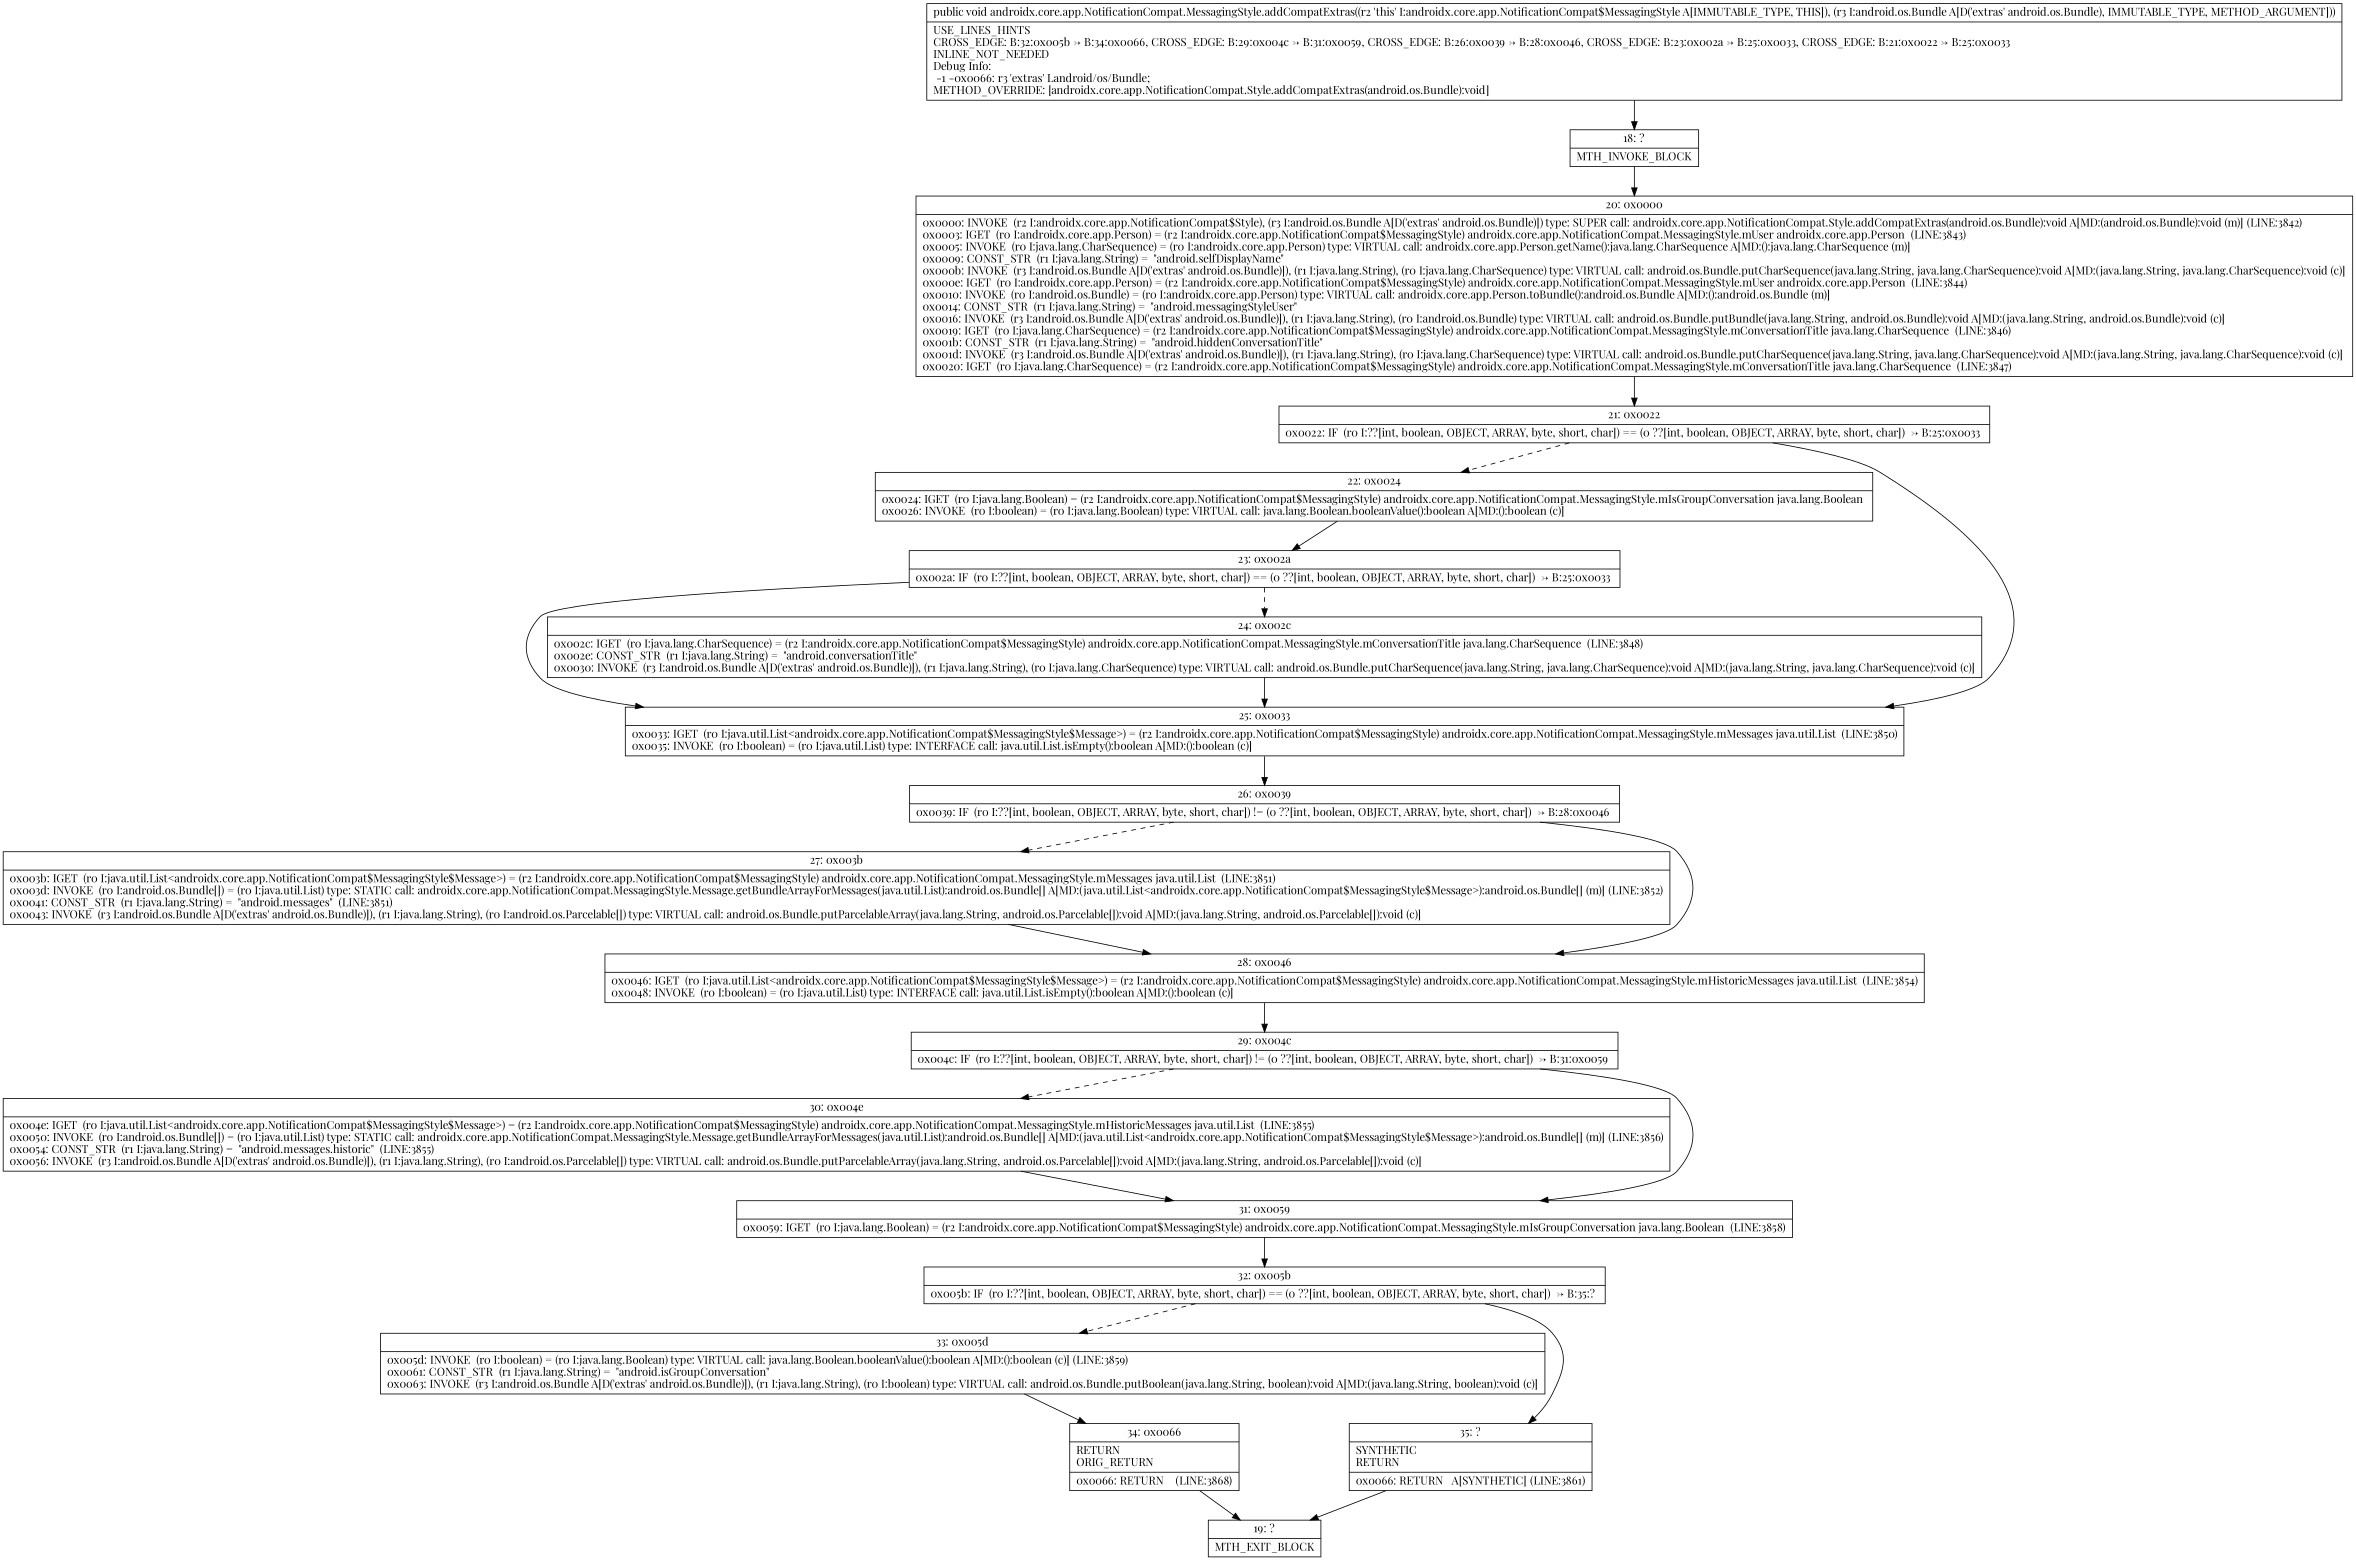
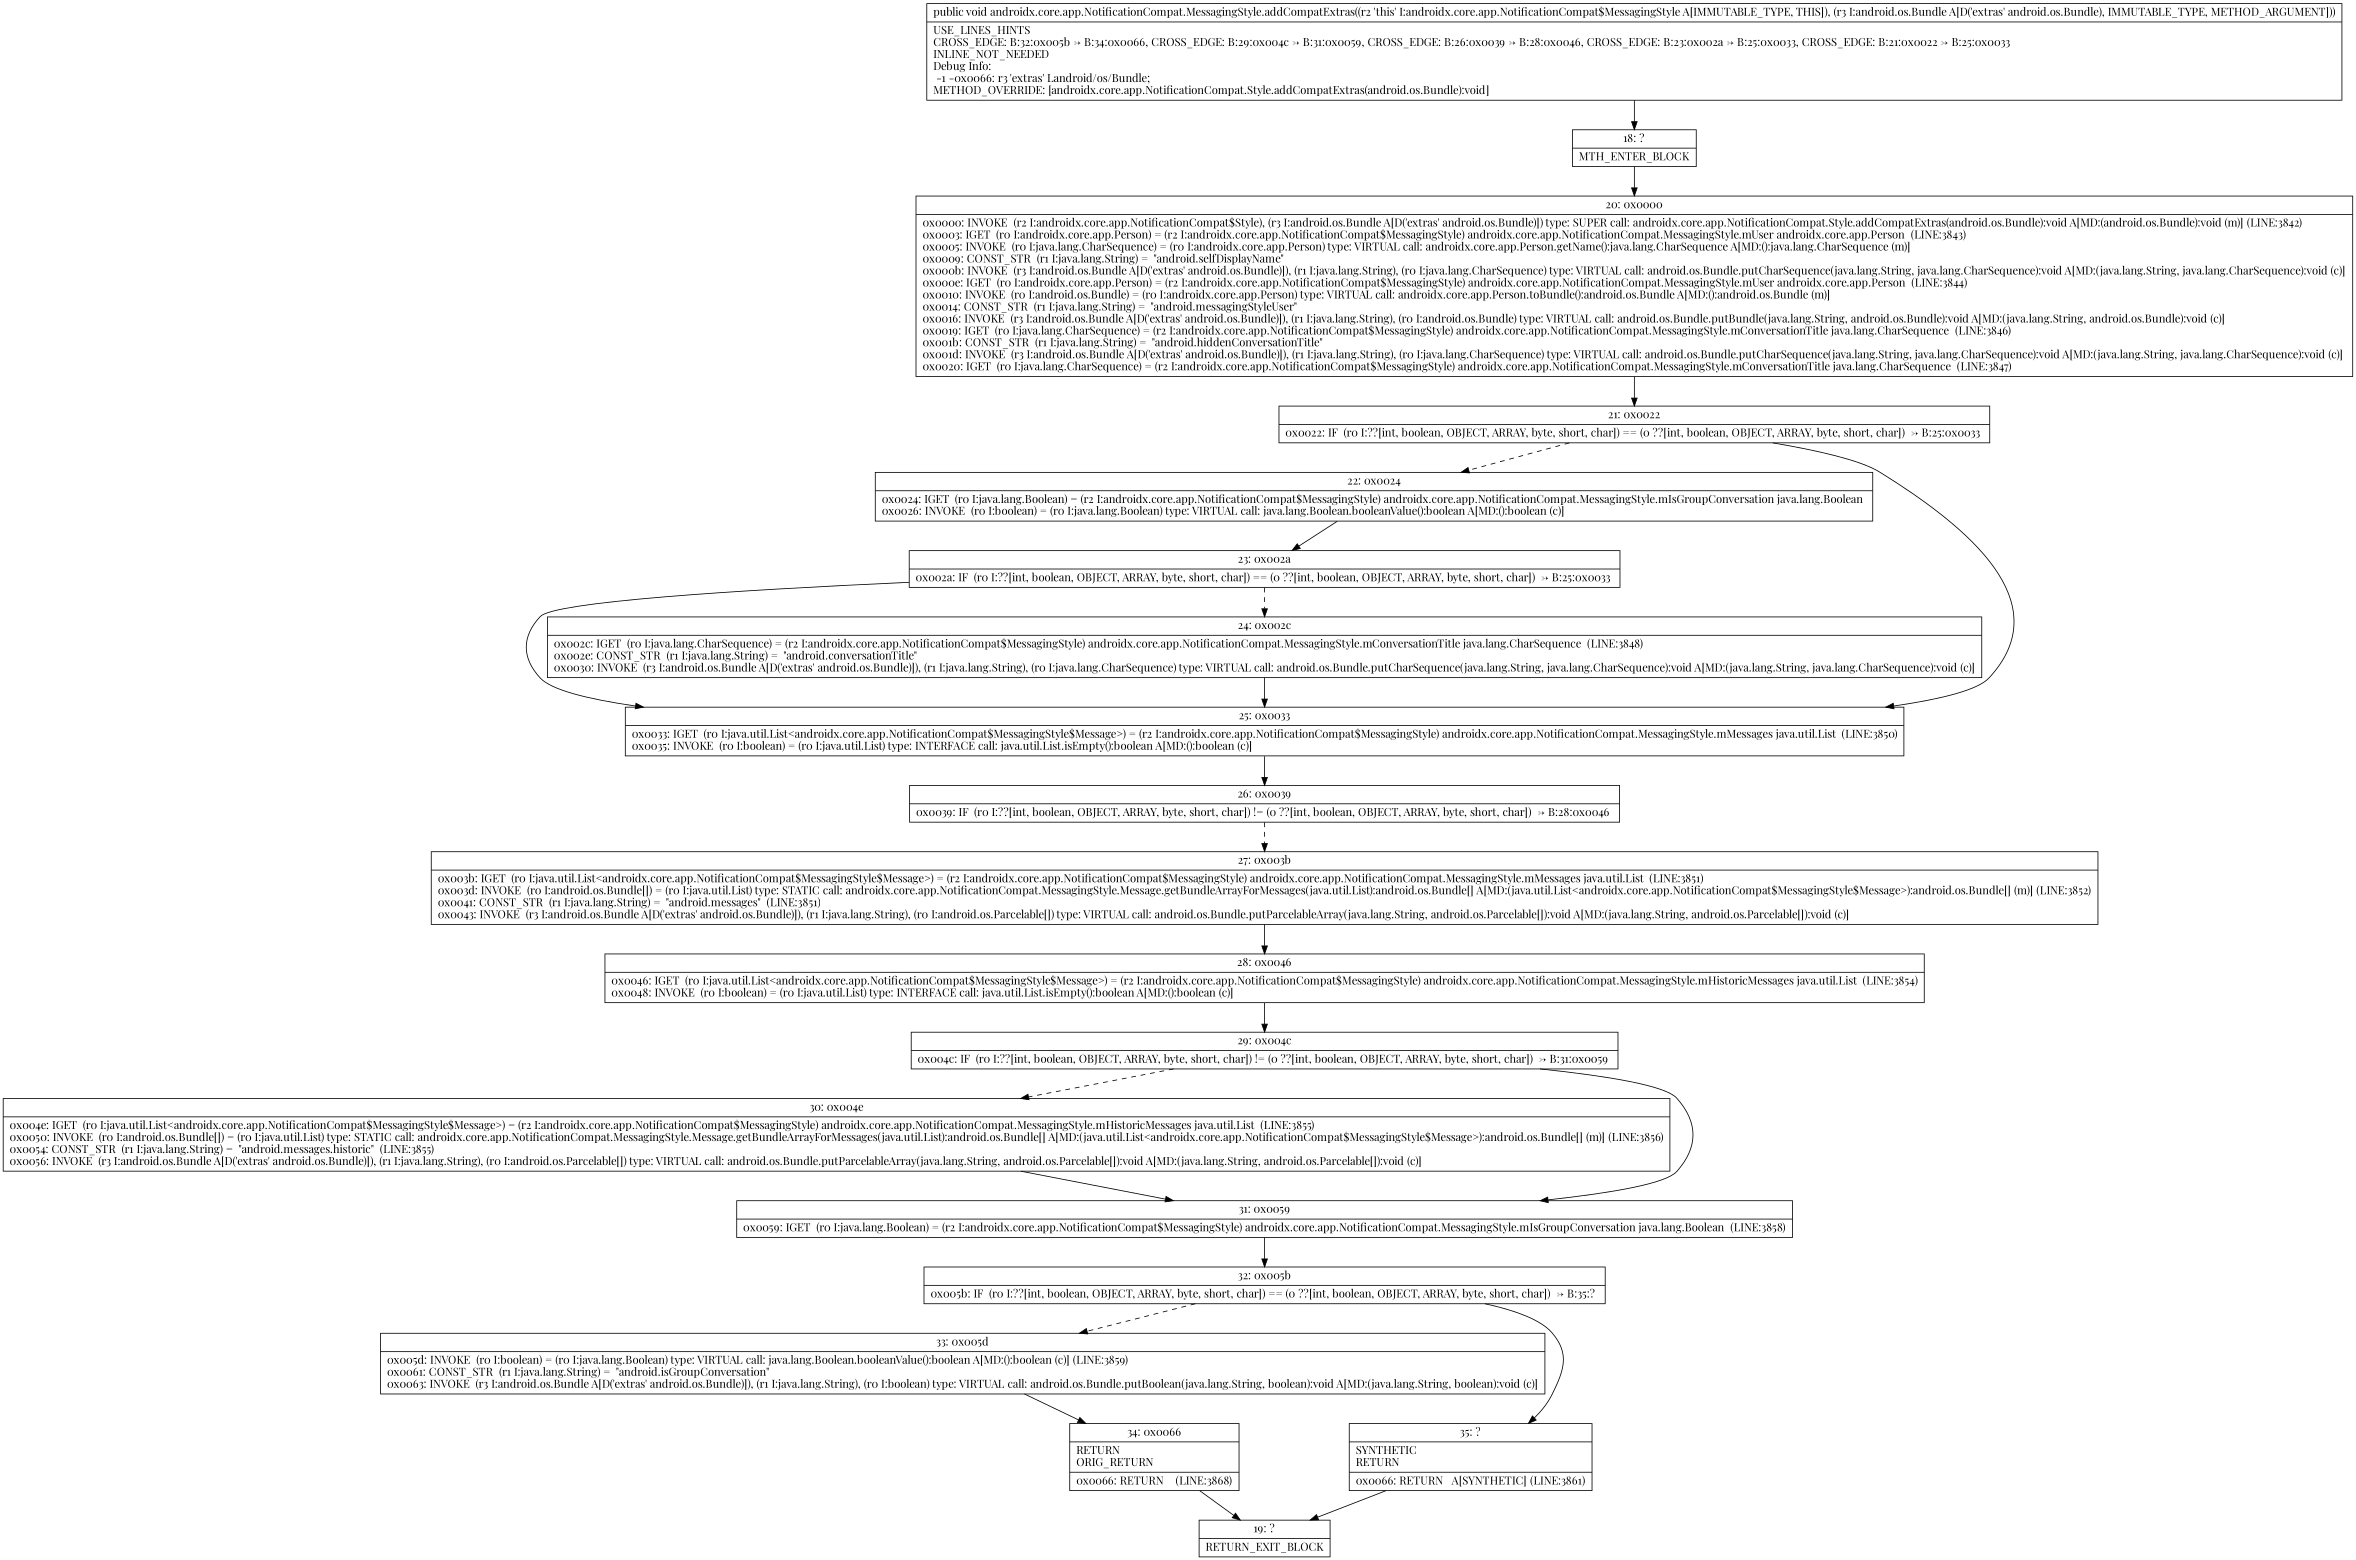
  digraph {
    fontname="Playfair Display"
    node [fontname="Playfair Display" shape=record]
    edge [fontname="Playfair Display"]
-   n1 [label="{18\:\ ?|MTH_INVOKE_BLOCK\l}"]
+   n1 [label="{18\:\ ?|MTH_ENTER_BLOCK\l}"]
    n2 [label="{20\:\ 0x0000|0x0000: INVOKE  (r2 I:androidx.core.app.NotificationCompat$Style), (r3 I:android.os.Bundle A[D('extras' android.os.Bundle)]) type: SUPER call: androidx.core.app.NotificationCompat.Style.addCompatExtras(android.os.Bundle):void A[MD:(android.os.Bundle):void (m)] (LINE:3842)\l0x0003: IGET  (r0 I:androidx.core.app.Person) = (r2 I:androidx.core.app.NotificationCompat$MessagingStyle) androidx.core.app.NotificationCompat.MessagingStyle.mUser androidx.core.app.Person  (LINE:3843)\l0x0005: INVOKE  (r0 I:java.lang.CharSequence) = (r0 I:androidx.core.app.Person) type: VIRTUAL call: androidx.core.app.Person.getName():java.lang.CharSequence A[MD:():java.lang.CharSequence (m)]\l0x0009: CONST_STR  (r1 I:java.lang.String) =  \"android.selfDisplayName\" \l0x000b: INVOKE  (r3 I:android.os.Bundle A[D('extras' android.os.Bundle)]), (r1 I:java.lang.String), (r0 I:java.lang.CharSequence) type: VIRTUAL call: android.os.Bundle.putCharSequence(java.lang.String, java.lang.CharSequence):void A[MD:(java.lang.String, java.lang.CharSequence):void (c)]\l0x000e: IGET  (r0 I:androidx.core.app.Person) = (r2 I:androidx.core.app.NotificationCompat$MessagingStyle) androidx.core.app.NotificationCompat.MessagingStyle.mUser androidx.core.app.Person  (LINE:3844)\l0x0010: INVOKE  (r0 I:android.os.Bundle) = (r0 I:androidx.core.app.Person) type: VIRTUAL call: androidx.core.app.Person.toBundle():android.os.Bundle A[MD:():android.os.Bundle (m)]\l0x0014: CONST_STR  (r1 I:java.lang.String) =  \"android.messagingStyleUser\" \l0x0016: INVOKE  (r3 I:android.os.Bundle A[D('extras' android.os.Bundle)]), (r1 I:java.lang.String), (r0 I:android.os.Bundle) type: VIRTUAL call: android.os.Bundle.putBundle(java.lang.String, android.os.Bundle):void A[MD:(java.lang.String, android.os.Bundle):void (c)]\l0x0019: IGET  (r0 I:java.lang.CharSequence) = (r2 I:androidx.core.app.NotificationCompat$MessagingStyle) androidx.core.app.NotificationCompat.MessagingStyle.mConversationTitle java.lang.CharSequence  (LINE:3846)\l0x001b: CONST_STR  (r1 I:java.lang.String) =  \"android.hiddenConversationTitle\" \l0x001d: INVOKE  (r3 I:android.os.Bundle A[D('extras' android.os.Bundle)]), (r1 I:java.lang.String), (r0 I:java.lang.CharSequence) type: VIRTUAL call: android.os.Bundle.putCharSequence(java.lang.String, java.lang.CharSequence):void A[MD:(java.lang.String, java.lang.CharSequence):void (c)]\l0x0020: IGET  (r0 I:java.lang.CharSequence) = (r2 I:androidx.core.app.NotificationCompat$MessagingStyle) androidx.core.app.NotificationCompat.MessagingStyle.mConversationTitle java.lang.CharSequence  (LINE:3847)\l}"]
    n3 [label="{21\:\ 0x0022|0x0022: IF  (r0 I:??[int, boolean, OBJECT, ARRAY, byte, short, char]) == (0 ??[int, boolean, OBJECT, ARRAY, byte, short, char])  \-\> B:25:0x0033 \l}"]
    n4 [label="{22\:\ 0x0024|0x0024: IGET  (r0 I:java.lang.Boolean) = (r2 I:androidx.core.app.NotificationCompat$MessagingStyle) androidx.core.app.NotificationCompat.MessagingStyle.mIsGroupConversation java.lang.Boolean \l0x0026: INVOKE  (r0 I:boolean) = (r0 I:java.lang.Boolean) type: VIRTUAL call: java.lang.Boolean.booleanValue():boolean A[MD:():boolean (c)]\l}"]
    n5 [label="{25\:\ 0x0033|0x0033: IGET  (r0 I:java.util.List\<androidx.core.app.NotificationCompat$MessagingStyle$Message\>) = (r2 I:androidx.core.app.NotificationCompat$MessagingStyle) androidx.core.app.NotificationCompat.MessagingStyle.mMessages java.util.List  (LINE:3850)\l0x0035: INVOKE  (r0 I:boolean) = (r0 I:java.util.List) type: INTERFACE call: java.util.List.isEmpty():boolean A[MD:():boolean (c)]\l}"]
    n6 [label="{23\:\ 0x002a|0x002a: IF  (r0 I:??[int, boolean, OBJECT, ARRAY, byte, short, char]) == (0 ??[int, boolean, OBJECT, ARRAY, byte, short, char])  \-\> B:25:0x0033 \l}"]
    n7 [label="{26\:\ 0x0039|0x0039: IF  (r0 I:??[int, boolean, OBJECT, ARRAY, byte, short, char]) != (0 ??[int, boolean, OBJECT, ARRAY, byte, short, char])  \-\> B:28:0x0046 \l}"]
    n8 [label="{24\:\ 0x002c|0x002c: IGET  (r0 I:java.lang.CharSequence) = (r2 I:androidx.core.app.NotificationCompat$MessagingStyle) androidx.core.app.NotificationCompat.MessagingStyle.mConversationTitle java.lang.CharSequence  (LINE:3848)\l0x002e: CONST_STR  (r1 I:java.lang.String) =  \"android.conversationTitle\" \l0x0030: INVOKE  (r3 I:android.os.Bundle A[D('extras' android.os.Bundle)]), (r1 I:java.lang.String), (r0 I:java.lang.CharSequence) type: VIRTUAL call: android.os.Bundle.putCharSequence(java.lang.String, java.lang.CharSequence):void A[MD:(java.lang.String, java.lang.CharSequence):void (c)]\l}"]
    n9 [label="{27\:\ 0x003b|0x003b: IGET  (r0 I:java.util.List\<androidx.core.app.NotificationCompat$MessagingStyle$Message\>) = (r2 I:androidx.core.app.NotificationCompat$MessagingStyle) androidx.core.app.NotificationCompat.MessagingStyle.mMessages java.util.List  (LINE:3851)\l0x003d: INVOKE  (r0 I:android.os.Bundle[]) = (r0 I:java.util.List) type: STATIC call: androidx.core.app.NotificationCompat.MessagingStyle.Message.getBundleArrayForMessages(java.util.List):android.os.Bundle[] A[MD:(java.util.List\<androidx.core.app.NotificationCompat$MessagingStyle$Message\>):android.os.Bundle[] (m)] (LINE:3852)\l0x0041: CONST_STR  (r1 I:java.lang.String) =  \"android.messages\"  (LINE:3851)\l0x0043: INVOKE  (r3 I:android.os.Bundle A[D('extras' android.os.Bundle)]), (r1 I:java.lang.String), (r0 I:android.os.Parcelable[]) type: VIRTUAL call: android.os.Bundle.putParcelableArray(java.lang.String, android.os.Parcelable[]):void A[MD:(java.lang.String, android.os.Parcelable[]):void (c)]\l}"]
    n10 [label="{28\:\ 0x0046|0x0046: IGET  (r0 I:java.util.List\<androidx.core.app.NotificationCompat$MessagingStyle$Message\>) = (r2 I:androidx.core.app.NotificationCompat$MessagingStyle) androidx.core.app.NotificationCompat.MessagingStyle.mHistoricMessages java.util.List  (LINE:3854)\l0x0048: INVOKE  (r0 I:boolean) = (r0 I:java.util.List) type: INTERFACE call: java.util.List.isEmpty():boolean A[MD:():boolean (c)]\l}"]
    n11 [label="{29\:\ 0x004c|0x004c: IF  (r0 I:??[int, boolean, OBJECT, ARRAY, byte, short, char]) != (0 ??[int, boolean, OBJECT, ARRAY, byte, short, char])  \-\> B:31:0x0059 \l}"]
    n12 [label="{30\:\ 0x004e|0x004e: IGET  (r0 I:java.util.List\<androidx.core.app.NotificationCompat$MessagingStyle$Message\>) = (r2 I:androidx.core.app.NotificationCompat$MessagingStyle) androidx.core.app.NotificationCompat.MessagingStyle.mHistoricMessages java.util.List  (LINE:3855)\l0x0050: INVOKE  (r0 I:android.os.Bundle[]) = (r0 I:java.util.List) type: STATIC call: androidx.core.app.NotificationCompat.MessagingStyle.Message.getBundleArrayForMessages(java.util.List):android.os.Bundle[] A[MD:(java.util.List\<androidx.core.app.NotificationCompat$MessagingStyle$Message\>):android.os.Bundle[] (m)] (LINE:3856)\l0x0054: CONST_STR  (r1 I:java.lang.String) =  \"android.messages.historic\"  (LINE:3855)\l0x0056: INVOKE  (r3 I:android.os.Bundle A[D('extras' android.os.Bundle)]), (r1 I:java.lang.String), (r0 I:android.os.Parcelable[]) type: VIRTUAL call: android.os.Bundle.putParcelableArray(java.lang.String, android.os.Parcelable[]):void A[MD:(java.lang.String, android.os.Parcelable[]):void (c)]\l}"]
    n13 [label="{31\:\ 0x0059|0x0059: IGET  (r0 I:java.lang.Boolean) = (r2 I:androidx.core.app.NotificationCompat$MessagingStyle) androidx.core.app.NotificationCompat.MessagingStyle.mIsGroupConversation java.lang.Boolean  (LINE:3858)\l}"]
    n14 [label="{32\:\ 0x005b|0x005b: IF  (r0 I:??[int, boolean, OBJECT, ARRAY, byte, short, char]) == (0 ??[int, boolean, OBJECT, ARRAY, byte, short, char])  \-\> B:35:? \l}"]
    n15 [label="{33\:\ 0x005d|0x005d: INVOKE  (r0 I:boolean) = (r0 I:java.lang.Boolean) type: VIRTUAL call: java.lang.Boolean.booleanValue():boolean A[MD:():boolean (c)] (LINE:3859)\l0x0061: CONST_STR  (r1 I:java.lang.String) =  \"android.isGroupConversation\" \l0x0063: INVOKE  (r3 I:android.os.Bundle A[D('extras' android.os.Bundle)]), (r1 I:java.lang.String), (r0 I:boolean) type: VIRTUAL call: android.os.Bundle.putBoolean(java.lang.String, boolean):void A[MD:(java.lang.String, boolean):void (c)]\l}"]
    n16 [label="{35\:\ ?|SYNTHETIC\lRETURN\l|0x0066: RETURN   A[SYNTHETIC] (LINE:3861)\l}"]
    n17 [label="{34\:\ 0x0066|RETURN\lORIG_RETURN\l|0x0066: RETURN    (LINE:3868)\l}"]
-   n18 [label="{19\:\ ?|MTH_EXIT_BLOCK\l}"]
+   n18 [label="{19\:\ ?|RETURN_EXIT_BLOCK\l}"]
    n19 [label="{public void androidx.core.app.NotificationCompat.MessagingStyle.addCompatExtras((r2 'this' I:androidx.core.app.NotificationCompat$MessagingStyle A[IMMUTABLE_TYPE, THIS]), (r3 I:android.os.Bundle A[D('extras' android.os.Bundle), IMMUTABLE_TYPE, METHOD_ARGUMENT]))  | USE_LINES_HINTS\lCROSS_EDGE: B:32:0x005b \-\> B:34:0x0066, CROSS_EDGE: B:29:0x004c \-\> B:31:0x0059, CROSS_EDGE: B:26:0x0039 \-\> B:28:0x0046, CROSS_EDGE: B:23:0x002a \-\> B:25:0x0033, CROSS_EDGE: B:21:0x0022 \-\> B:25:0x0033\lINLINE_NOT_NEEDED\lDebug Info:\l  \-1 \-0x0066: r3 'extras' Landroid\/os\/Bundle;\lMETHOD_OVERRIDE: [androidx.core.app.NotificationCompat.Style.addCompatExtras(android.os.Bundle):void]\l}"]
    n1 -> n2
    n2 -> n3
    n3 -> n4 [style=dashed]
    n3 -> n5
    n4 -> n6
    n5 -> n7
    n6 -> n5
    n6 -> n8 [style=dashed]
    n7 -> n9 [style=dashed]
-   n7 -> n10
    n8 -> n5
    n9 -> n10
    n10 -> n11
    n11 -> n12 [style=dashed]
    n11 -> n13
    n12 -> n13
    n13 -> n14
    n14 -> n15 [style=dashed]
    n14 -> n16
    n15 -> n17
    n16 -> n18
    n17 -> n18
    n19 -> n1
  }
